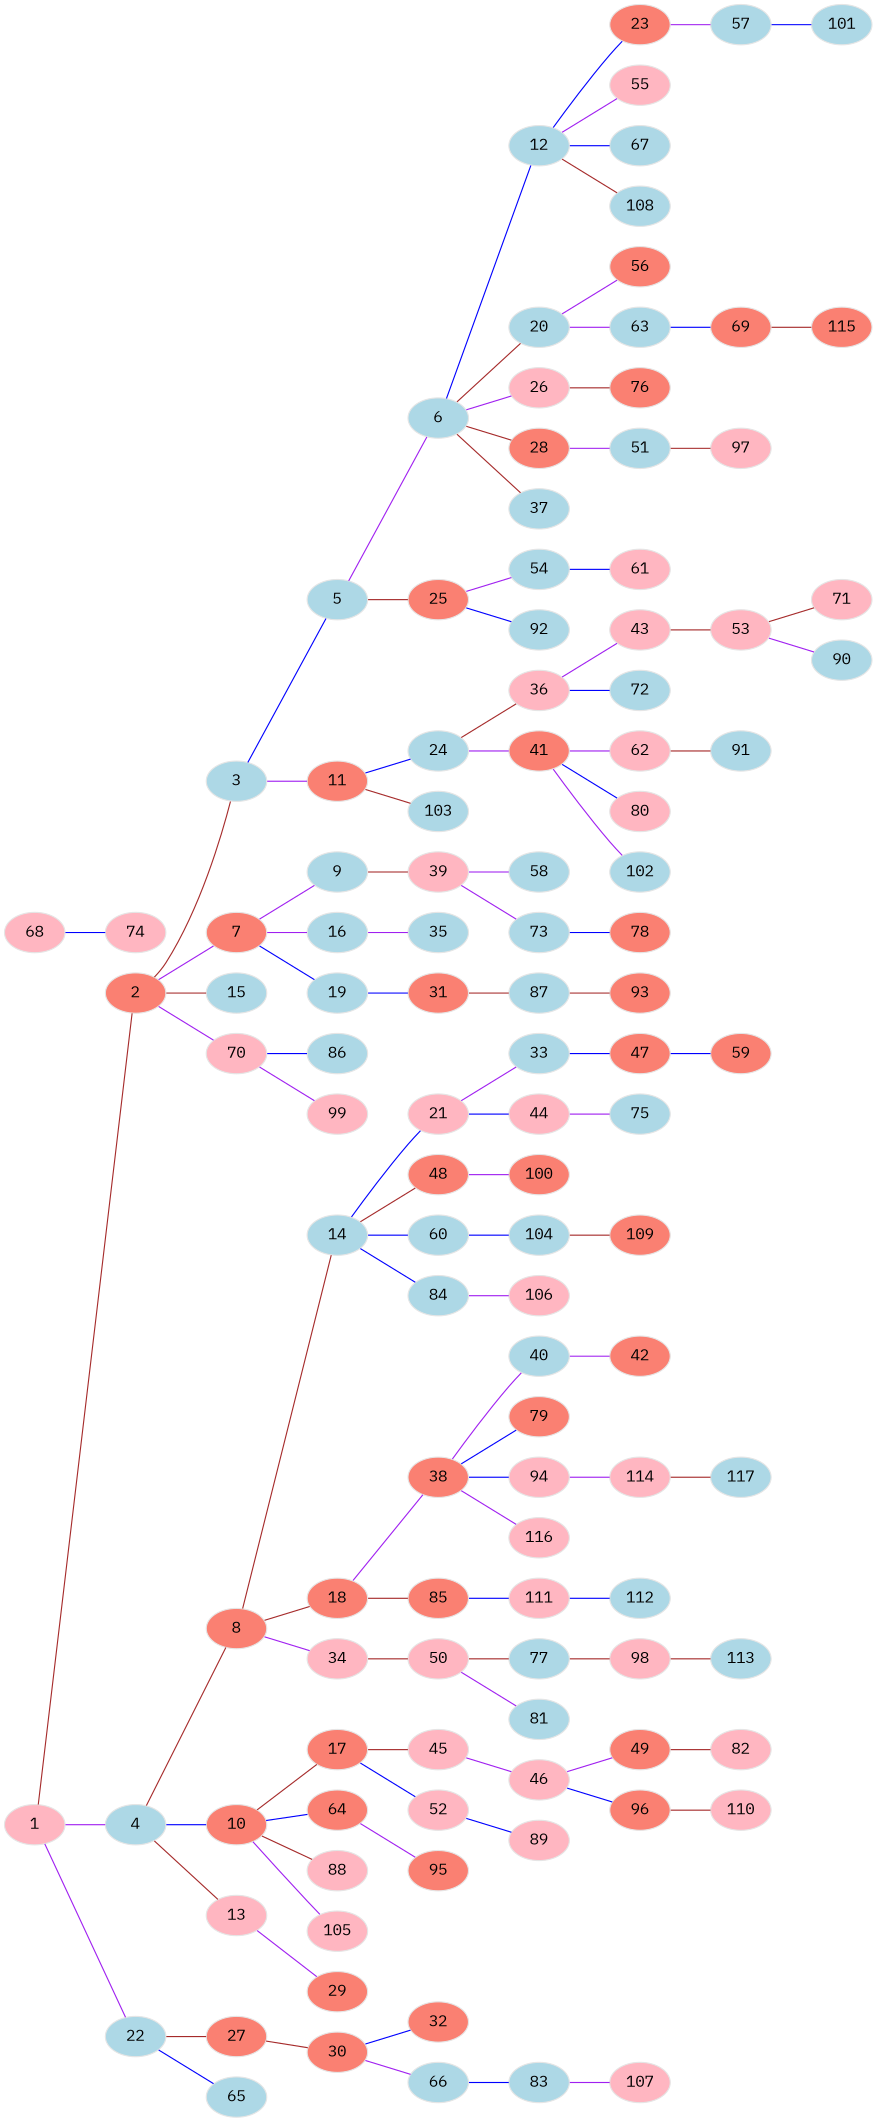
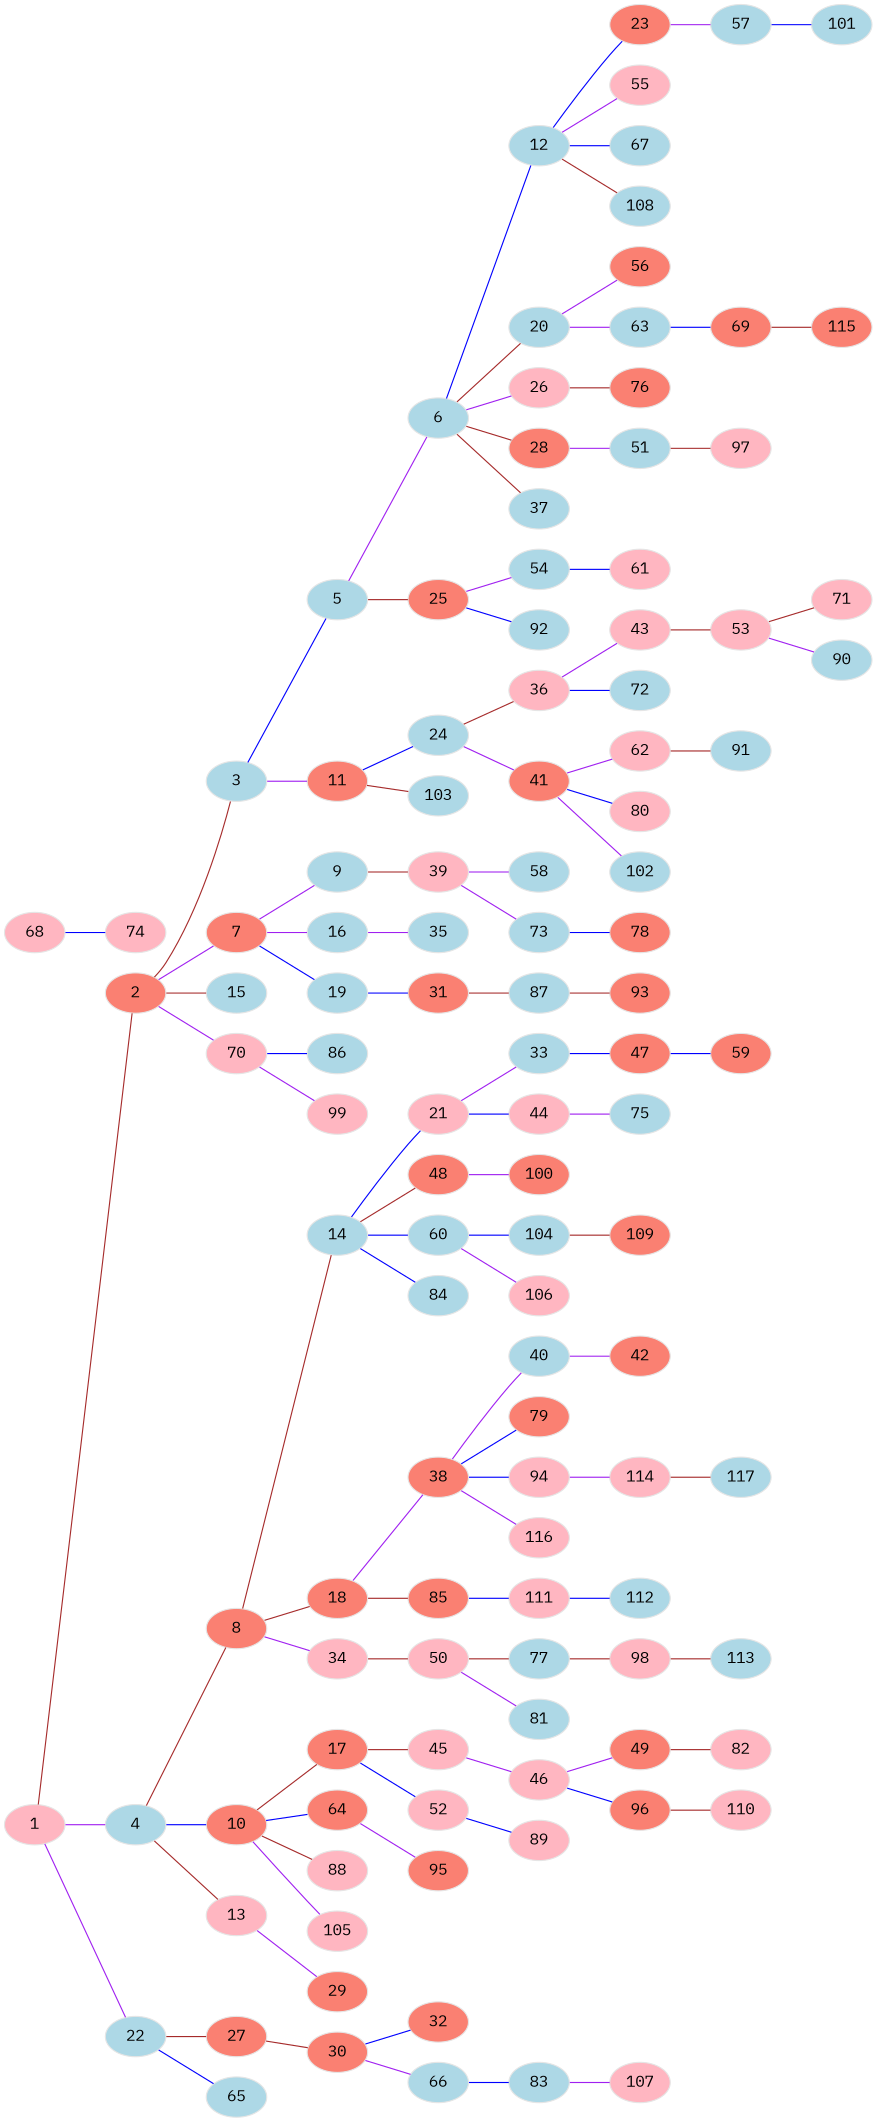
  graph {
    fontname="IBM Plex Mono"
    rankdir=LR
    node [color=gray90 fillcolor=lightblue fontname="IBM Plex Mono" style=filled]
    edge [color=purple fontname="IBM Plex Mono"]
    1 [fillcolor=lightpink]
    2 [fillcolor=salmon]
    4
    22
    3
    7 [fillcolor=salmon]
    15
    70 [fillcolor=lightpink]
    8 [fillcolor=salmon]
    10 [fillcolor=salmon]
    13 [fillcolor=lightpink]
    27 [fillcolor=salmon]
    65
    5
    11 [fillcolor=salmon]
    9
    16
    19
    86
    99 [fillcolor=lightpink]
    6
    25 [fillcolor=salmon]
    24
    103
    14
    18 [fillcolor=salmon]
    34 [fillcolor=lightpink]
    17 [fillcolor=salmon]
    64 [fillcolor=salmon]
    88 [fillcolor=lightpink]
    105 [fillcolor=lightpink]
    29 [fillcolor=salmon]
    12
    20
    26 [fillcolor=lightpink]
    28 [fillcolor=salmon]
    37
    54
    92
    23 [fillcolor=salmon]
    55 [fillcolor=lightpink]
    67
    108
    56 [fillcolor=salmon]
    63
    76 [fillcolor=salmon]
    51
    39 [fillcolor=lightpink]
    35
    31 [fillcolor=salmon]
    21 [fillcolor=lightpink]
    48 [fillcolor=salmon]
    60
    84
    38 [fillcolor=salmon]
    85 [fillcolor=salmon]
    50 [fillcolor=lightpink]
    58
    73
    45 [fillcolor=lightpink]
    52 [fillcolor=lightpink]
    95 [fillcolor=salmon]
    36 [fillcolor=lightpink]
    41 [fillcolor=salmon]
    57
    33
    44 [fillcolor=lightpink]
    100 [fillcolor=salmon]
    104
    106 [fillcolor=lightpink]
    46 [fillcolor=lightpink]
    89 [fillcolor=lightpink]
    40
    79 [fillcolor=salmon]
    94 [fillcolor=lightpink]
    116 [fillcolor=lightpink]
    111 [fillcolor=lightpink]
    87
    69 [fillcolor=salmon]
    47 [fillcolor=salmon]
    75
    30 [fillcolor=salmon]
    101
    43 [fillcolor=lightpink]
    72
    62 [fillcolor=lightpink]
    80 [fillcolor=lightpink]
    102
    61 [fillcolor=lightpink]
    32 [fillcolor=salmon]
    66
    97 [fillcolor=lightpink]
    83
    93 [fillcolor=salmon]
    59 [fillcolor=salmon]
    77
    81
    68 [fillcolor=lightpink]
    74 [fillcolor=lightpink]
    53 [fillcolor=lightpink]
    42 [fillcolor=salmon]
    114 [fillcolor=lightpink]
    78 [fillcolor=salmon]
    91
    71 [fillcolor=lightpink]
    90
    49 [fillcolor=salmon]
    96 [fillcolor=salmon]
    82 [fillcolor=lightpink]
    110 [fillcolor=lightpink]
    98 [fillcolor=lightpink]
    109 [fillcolor=salmon]
    115 [fillcolor=salmon]
    107 [fillcolor=lightpink]
    113
    112
    117
    1 -- 2 [color=brown]
    1 -- 4
    1 -- 22
    2 -- 3 [color=brown]
    2 -- 7
    2 -- 15 [color=brown]
    2 -- 70
    4 -- 8 [color=brown]
    4 -- 10 [color=blue]
    4 -- 13 [color=brown]
    22 -- 27 [color=brown]
    22 -- 65 [color=blue]
    3 -- 5 [color=blue]
    3 -- 11
    7 -- 9
    7 -- 16
    7 -- 19 [color=blue]
    70 -- 86 [color=blue]
    70 -- 99
    8 -- 14 [color=brown]
    8 -- 18 [color=brown]
    8 -- 34
    10 -- 17 [color=brown]
    10 -- 64 [color=blue]
    10 -- 88 [color=brown]
    10 -- 105
    13 -- 29
    27 -- 30 [color=brown]
    5 -- 6
    5 -- 25 [color=brown]
    11 -- 24 [color=blue]
    11 -- 103 [color=brown]
    9 -- 39 [color=brown]
    16 -- 35
    19 -- 31 [color=blue]
    6 -- 12 [color=blue]
    6 -- 20 [color=brown]
    6 -- 26
    6 -- 28 [color=brown]
    6 -- 37 [color=brown]
    25 -- 54
    25 -- 92 [color=blue]
    24 -- 36 [color=brown]
    24 -- 41
    14 -- 21 [color=blue]
    14 -- 48 [color=brown]
    14 -- 60 [color=blue]
    14 -- 84 [color=blue]
    18 -- 38
    18 -- 85 [color=brown]
    34 -- 50 [color=brown]
    17 -- 45 [color=brown]
    17 -- 52 [color=blue]
    64 -- 95
    12 -- 23 [color=blue]
    12 -- 55
    12 -- 67 [color=blue]
    12 -- 108 [color=brown]
    20 -- 56
    20 -- 63
    26 -- 76 [color=brown]
    28 -- 51
    54 -- 61 [color=blue]
    23 -- 57
    63 -- 69 [color=blue]
    51 -- 97 [color=brown]
    39 -- 58
    39 -- 73
    31 -- 87 [color=brown]
    21 -- 33
    21 -- 44 [color=blue]
    48 -- 100
    60 -- 104 [color=blue]
-   84 -- 106
+   60 -- 106
    38 -- 40
    38 -- 79 [color=blue]
    38 -- 94 [color=blue]
    38 -- 116
    85 -- 111 [color=blue]
    50 -- 77 [color=brown]
    50 -- 81
    73 -- 78 [color=blue]
    45 -- 46
    52 -- 89 [color=blue]
    36 -- 43
    36 -- 72 [color=blue]
    41 -- 62
    41 -- 80 [color=blue]
    41 -- 102
    57 -- 101 [color=blue]
    33 -- 47 [color=blue]
    44 -- 75
    104 -- 109 [color=brown]
    46 -- 49
    46 -- 96 [color=blue]
    40 -- 42
    94 -- 114
    111 -- 112 [color=blue]
    87 -- 93 [color=brown]
    69 -- 115 [color=brown]
    47 -- 59 [color=blue]
    30 -- 32 [color=blue]
    30 -- 66
    43 -- 53 [color=brown]
    62 -- 91 [color=brown]
    66 -- 83 [color=blue]
    83 -- 107
    77 -- 98 [color=brown]
    68 -- 74 [color=blue]
    53 -- 71 [color=brown]
    53 -- 90
    114 -- 117 [color=brown]
    49 -- 82 [color=brown]
    96 -- 110 [color=brown]
    98 -- 113 [color=brown]
  }
